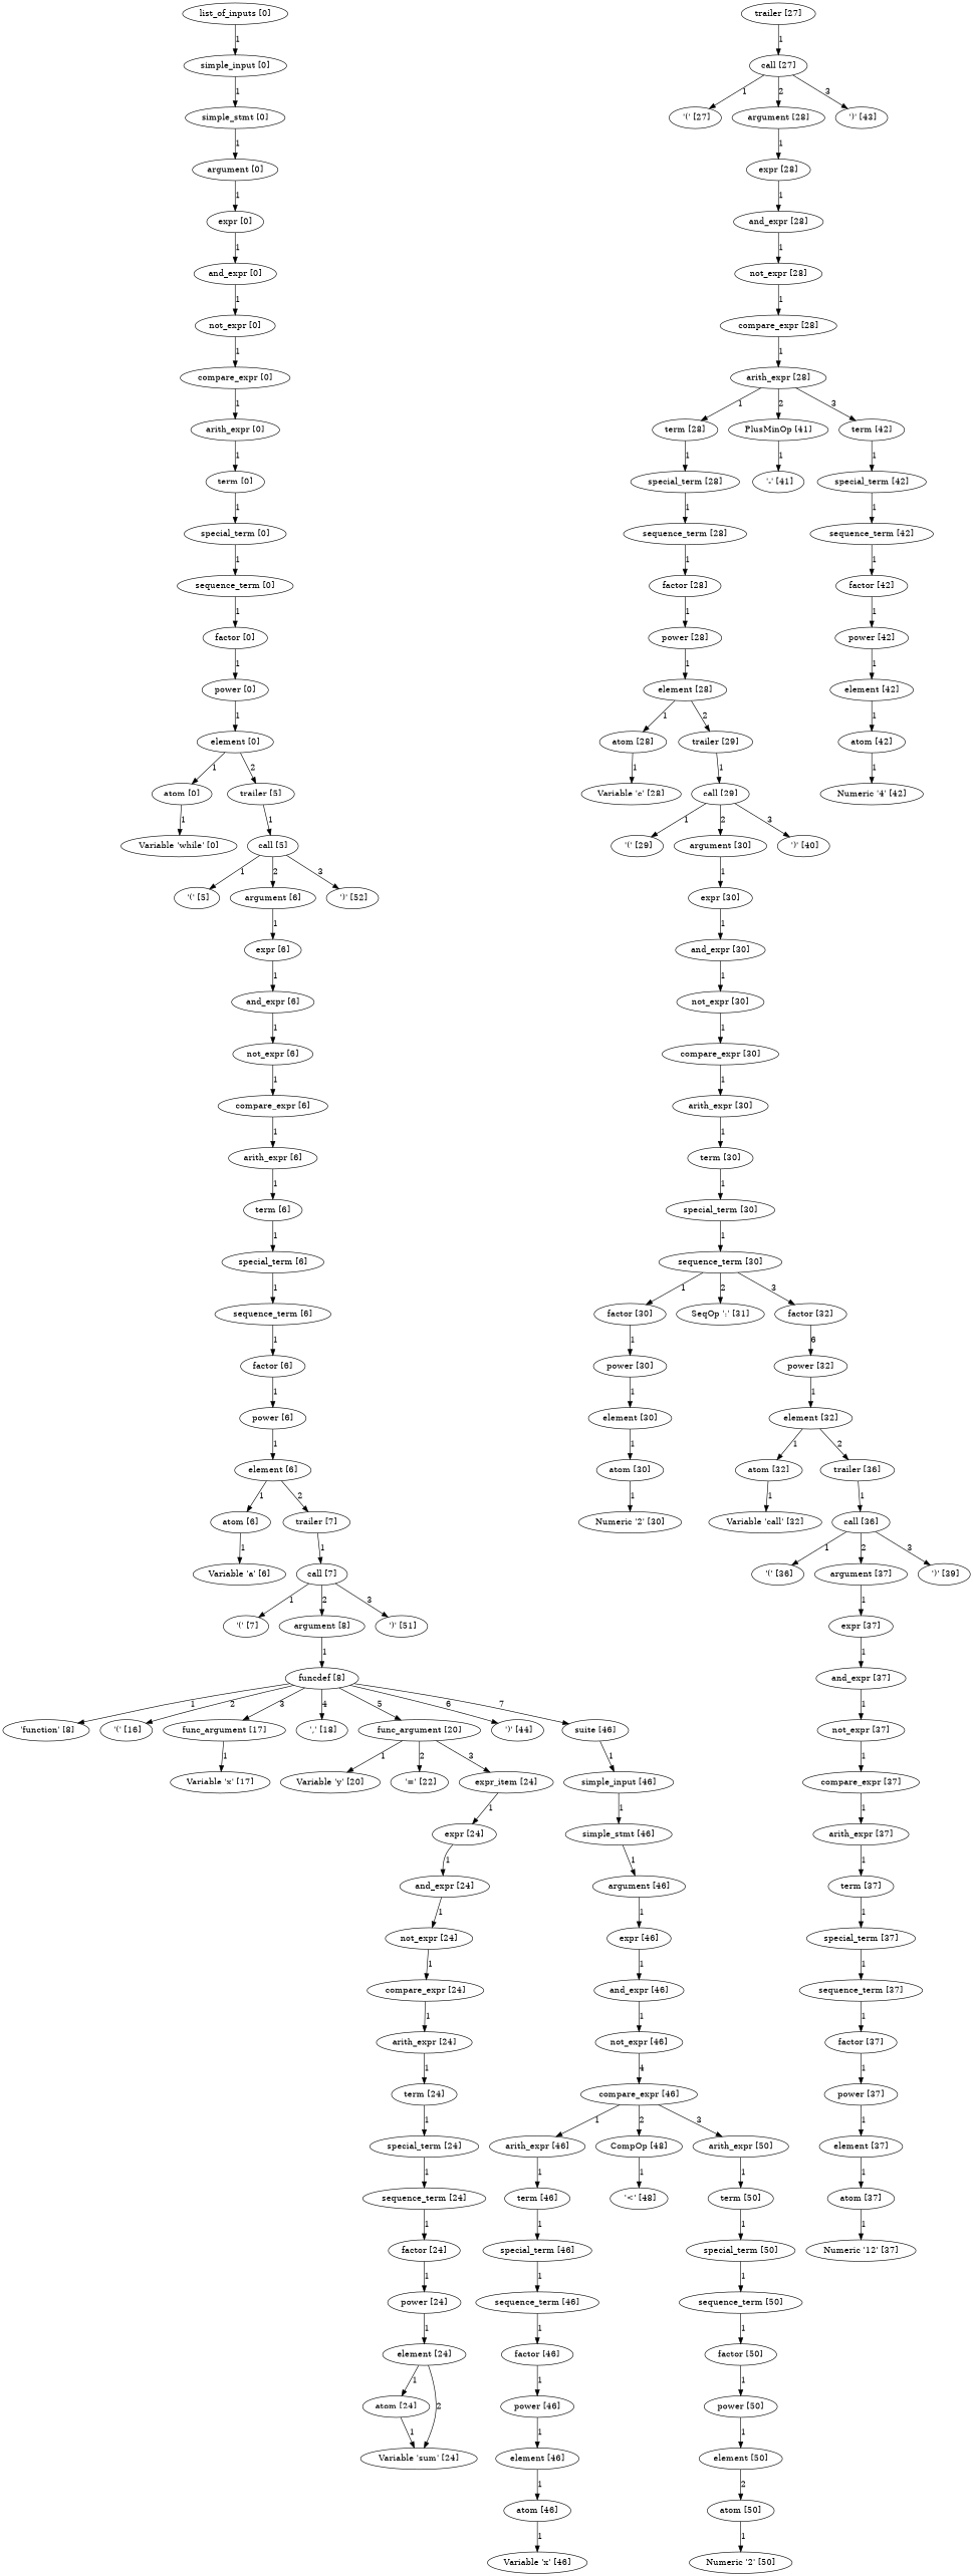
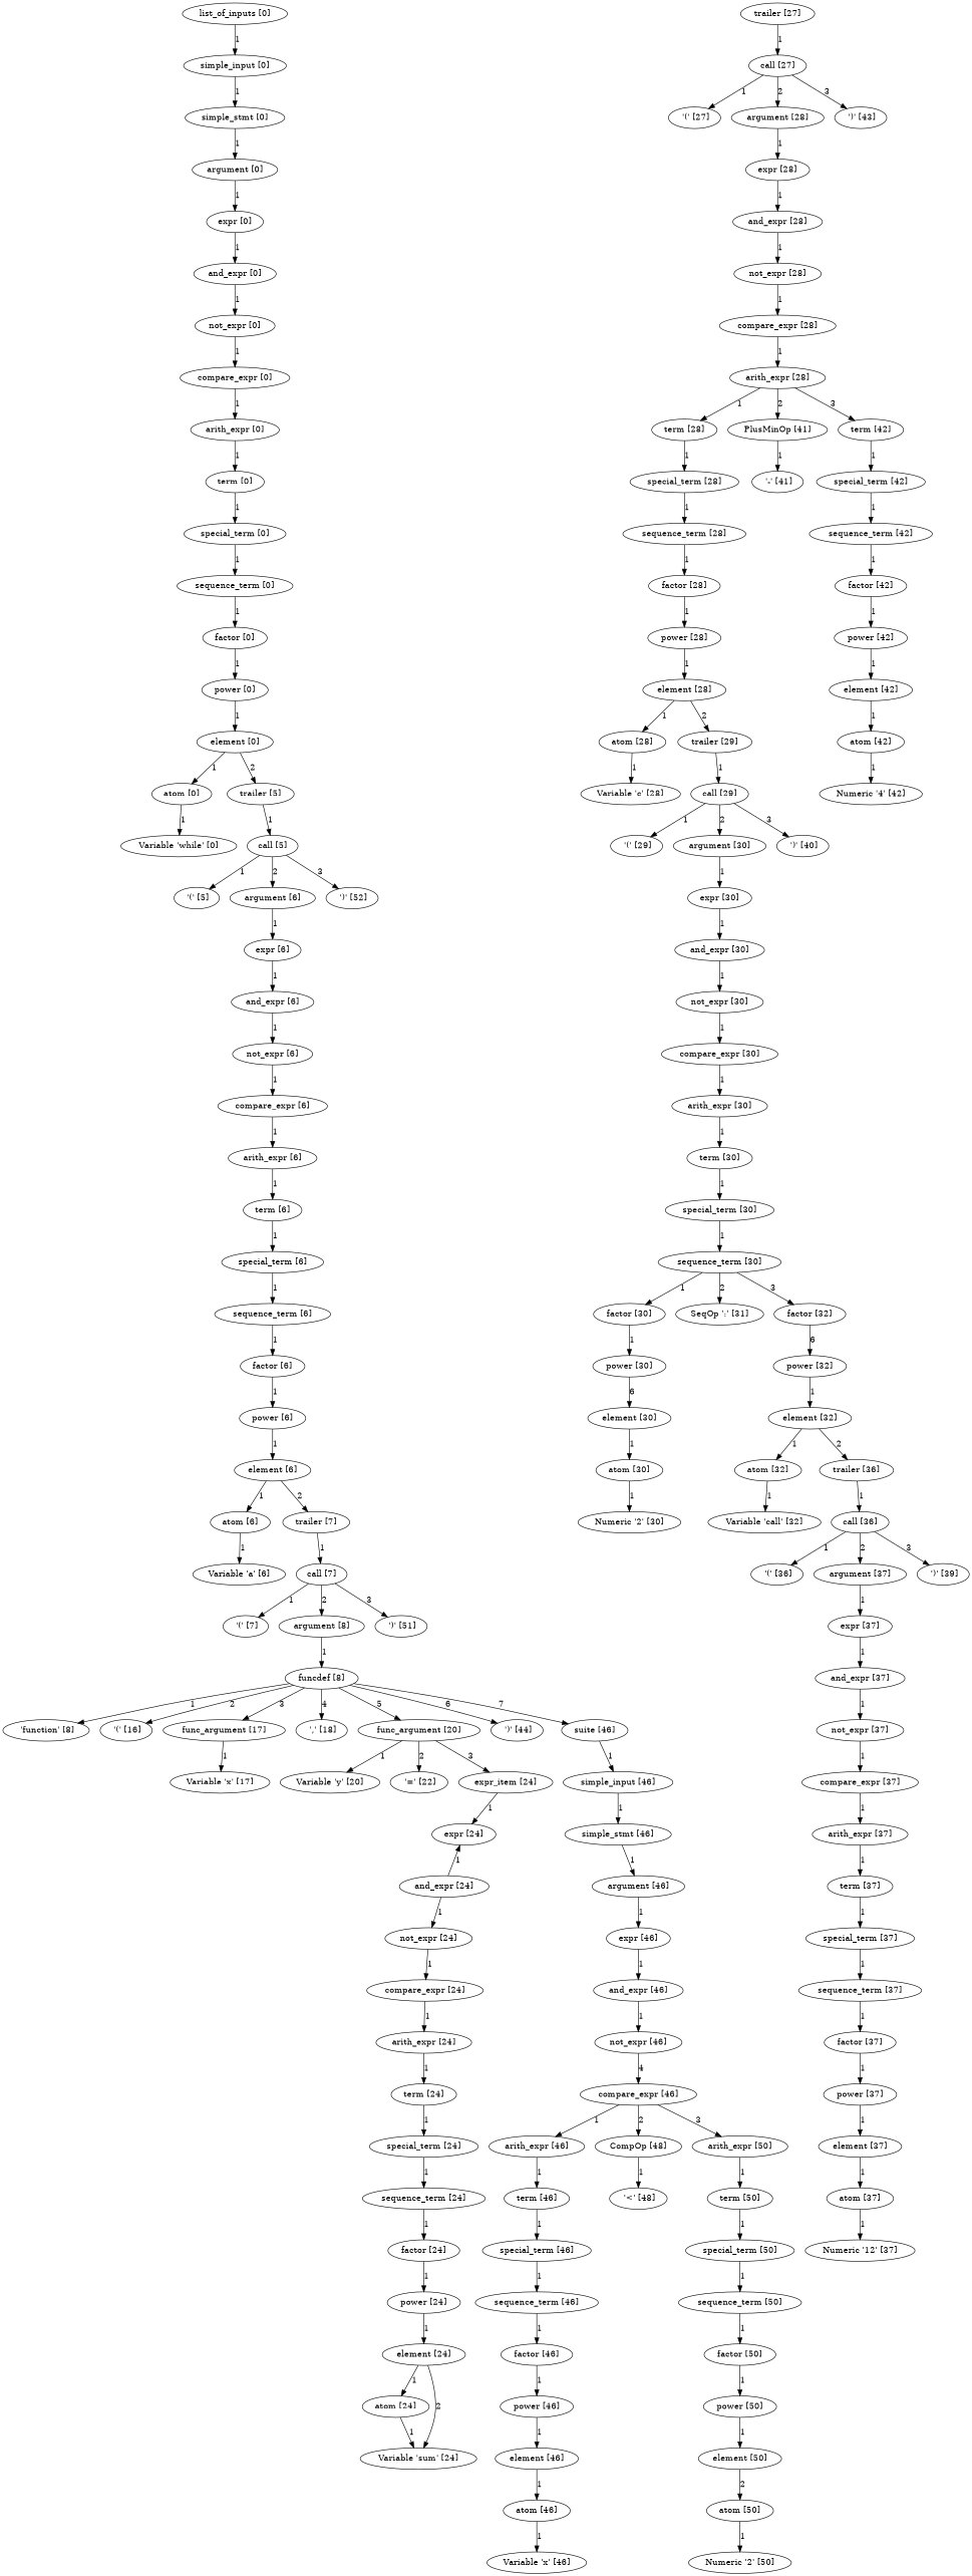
  digraph {
    n1 [label="list_of_inputs [0]"]
    n2 [label="simple_input [0]"]
    n3 [label="simple_stmt [0]"]
    n4 [label="argument [0]"]
    n5 [label="expr [0]"]
    n6 [label="and_expr [0]"]
    n7 [label="not_expr [0]"]
    n8 [label="compare_expr [0]"]
    n9 [label="arith_expr [0]"]
    n10 [label="term [0]"]
    n11 [label="special_term [0]"]
    n12 [label="sequence_term [0]"]
    n13 [label="factor [0]"]
    n14 [label="power [0]"]
    n15 [label="element [0]"]
    n16 [label="atom [0]"]
    n17 [label="trailer [5]"]
    n18 [label="Variable 'while' [0]"]
    n19 [label="call [5]"]
    n20 [label=" '(' [5]"]
    n21 [label="argument [6]"]
    n22 [label=" ')' [52]"]
    n23 [label="expr [6]"]
    n24 [label="and_expr [6]"]
    n25 [label="not_expr [6]"]
    n26 [label="compare_expr [6]"]
    n27 [label="arith_expr [6]"]
    n28 [label="term [6]"]
    n29 [label="special_term [6]"]
    n30 [label="sequence_term [6]"]
    n31 [label="factor [6]"]
    n32 [label="power [6]"]
    n33 [label="element [6]"]
    n34 [label="atom [6]"]
    n35 [label="trailer [7]"]
    n36 [label="Variable 'a' [6]"]
    n37 [label="call [7]"]
    n38 [label=" '(' [7]"]
    n39 [label="argument [8]"]
    n40 [label=" ')' [51]"]
    n41 [label="funcdef [8]"]
    n42 [label=" 'function' [8]"]
    n43 [label=" '(' [16]"]
    n44 [label="func_argument [17]"]
    n45 [label=" ',' [18]"]
    n46 [label="func_argument [20]"]
    n47 [label=" ')' [44]"]
    n48 [label="suite [46]"]
    n49 [label="Variable 'x' [17]"]
    n50 [label="Variable 'y' [20]"]
    n51 [label=" '=' [22]"]
    n52 [label="expr_item [24]"]
    n53 [label="simple_input [46]"]
    n54 [label="expr [24]"]
    n55 [label="and_expr [24]"]
    n56 [label="not_expr [24]"]
    n57 [label="compare_expr [24]"]
    n58 [label="arith_expr [24]"]
    n59 [label="term [24]"]
    n60 [label="special_term [24]"]
    n61 [label="sequence_term [24]"]
    n62 [label="factor [24]"]
    n63 [label="power [24]"]
    n64 [label="element [24]"]
    n65 [label="atom [24]"]
    n66 [label="Variable 'sum' [24]"]
    n67 [label="trailer [27]"]
    n68 [label="call [27]"]
    n69 [label=" '(' [27]"]
    n70 [label="argument [28]"]
    n71 [label=" ')' [43]"]
    n72 [label="expr [28]"]
    n73 [label="and_expr [28]"]
    n74 [label="not_expr [28]"]
    n75 [label="compare_expr [28]"]
    n76 [label="arith_expr [28]"]
    n77 [label="term [28]"]
    n78 [label="PlusMinOp [41]"]
    n79 [label="term [42]"]
    n80 [label="special_term [28]"]
    n81 [label=" '-' [41]"]
    n82 [label="special_term [42]"]
    n83 [label="sequence_term [28]"]
    n84 [label="factor [28]"]
    n85 [label="power [28]"]
    n86 [label="element [28]"]
    n87 [label="atom [28]"]
    n88 [label="trailer [29]"]
    n89 [label="Variable 'c' [28]"]
    n90 [label="call [29]"]
    n91 [label=" '(' [29]"]
    n92 [label="argument [30]"]
    n93 [label=" ')' [40]"]
    n94 [label="expr [30]"]
    n95 [label="and_expr [30]"]
    n96 [label="not_expr [30]"]
    n97 [label="compare_expr [30]"]
    n98 [label="arith_expr [30]"]
    n99 [label="term [30]"]
    n100 [label="special_term [30]"]
    n101 [label="sequence_term [30]"]
    n102 [label="factor [30]"]
    n103 [label="SeqOp ':' [31]"]
    n104 [label="factor [32]"]
    n105 [label="power [30]"]
    n106 [label="power [32]"]
    n107 [label="element [30]"]
    n108 [label="atom [30]"]
    n109 [label="Numeric '2' [30]"]
    n110 [label="element [32]"]
    n111 [label="atom [32]"]
    n112 [label="trailer [36]"]
    n113 [label="Variable 'call' [32]"]
    n114 [label="call [36]"]
    n115 [label=" '(' [36]"]
    n116 [label="argument [37]"]
    n117 [label=" ')' [39]"]
    n118 [label="expr [37]"]
    n119 [label="and_expr [37]"]
    n120 [label="not_expr [37]"]
    n121 [label="compare_expr [37]"]
    n122 [label="arith_expr [37]"]
    n123 [label="term [37]"]
    n124 [label="special_term [37]"]
    n125 [label="sequence_term [37]"]
    n126 [label="factor [37]"]
    n127 [label="power [37]"]
    n128 [label="element [37]"]
    n129 [label="atom [37]"]
    n130 [label="Numeric '12' [37]"]
    n131 [label="sequence_term [42]"]
    n132 [label="factor [42]"]
    n133 [label="power [42]"]
    n134 [label="element [42]"]
    n135 [label="atom [42]"]
    n136 [label="Numeric '4' [42]"]
    n137 [label="simple_stmt [46]"]
    n138 [label="argument [46]"]
    n139 [label="expr [46]"]
    n140 [label="and_expr [46]"]
    n141 [label="not_expr [46]"]
    n142 [label="compare_expr [46]"]
    n143 [label="arith_expr [46]"]
    n144 [label="CompOp [48]"]
    n145 [label="arith_expr [50]"]
    n146 [label="term [46]"]
    n147 [label=" '<' [48]"]
    n148 [label="term [50]"]
    n149 [label="special_term [46]"]
    n150 [label="sequence_term [46]"]
    n151 [label="factor [46]"]
    n152 [label="power [46]"]
    n153 [label="element [46]"]
    n154 [label="atom [46]"]
    n155 [label="Variable 'x' [46]"]
    n156 [label="special_term [50]"]
    n157 [label="sequence_term [50]"]
    n158 [label="factor [50]"]
    n159 [label="power [50]"]
    n160 [label="element [50]"]
    n161 [label="atom [50]"]
    n162 [label="Numeric '2' [50]"]
    n1 -> n2 [label=1]
    n2 -> n3 [label=1]
    n3 -> n4 [label=1]
    n4 -> n5 [label=1]
    n5 -> n6 [label=1]
    n6 -> n7 [label=1]
    n7 -> n8 [label=1]
    n8 -> n9 [label=1]
    n9 -> n10 [label=1]
    n10 -> n11 [label=1]
    n11 -> n12 [label=1]
    n12 -> n13 [label=1]
    n13 -> n14 [label=1]
    n14 -> n15 [label=1]
    n15 -> n16 [label=1]
    n15 -> n17 [label=2]
    n16 -> n18 [label=1]
    n17 -> n19 [label=1]
    n19 -> n20 [label=1]
    n19 -> n21 [label=2]
    n19 -> n22 [label=3]
    n21 -> n23 [label=1]
    n23 -> n24 [label=1]
    n24 -> n25 [label=1]
    n25 -> n26 [label=1]
    n26 -> n27 [label=1]
    n27 -> n28 [label=1]
    n28 -> n29 [label=1]
    n29 -> n30 [label=1]
    n30 -> n31 [label=1]
    n31 -> n32 [label=1]
    n32 -> n33 [label=1]
    n33 -> n34 [label=1]
    n33 -> n35 [label=2]
    n34 -> n36 [label=1]
    n35 -> n37 [label=1]
    n37 -> n38 [label=1]
    n37 -> n39 [label=2]
    n37 -> n40 [label=3]
    n39 -> n41 [label=1]
    n41 -> n42 [label=1]
    n41 -> n43 [label=2]
    n41 -> n44 [label=3]
    n41 -> n45 [label=4]
    n41 -> n46 [label=5]
    n41 -> n47 [label=6]
    n41 -> n48 [label=7]
    n44 -> n49 [label=1]
    n46 -> n50 [label=1]
    n46 -> n51 [label=2]
    n46 -> n52 [label=3]
    n48 -> n53 [label=1]
    n52 -> n54 [label=1]
    n53 -> n137 [label=1]
-   n54 -> n55 [label=1]
+   n55 -> n54 [label=1]
    n55 -> n56 [label=1]
    n56 -> n57 [label=1]
    n57 -> n58 [label=1]
    n58 -> n59 [label=1]
    n59 -> n60 [label=1]
    n60 -> n61 [label=1]
    n61 -> n62 [label=1]
    n62 -> n63 [label=1]
    n63 -> n64 [label=1]
    n64 -> n65 [label=1]
    n64 -> n66 [label=2]
    n65 -> n66 [label=1]
    n67 -> n68 [label=1]
    n68 -> n69 [label=1]
    n68 -> n70 [label=2]
    n68 -> n71 [label=3]
    n70 -> n72 [label=1]
    n72 -> n73 [label=1]
    n73 -> n74 [label=1]
    n74 -> n75 [label=1]
    n75 -> n76 [label=1]
    n76 -> n77 [label=1]
    n76 -> n78 [label=2]
    n76 -> n79 [label=3]
    n77 -> n80 [label=1]
    n78 -> n81 [label=1]
    n79 -> n82 [label=1]
    n80 -> n83 [label=1]
    n82 -> n131 [label=1]
    n83 -> n84 [label=1]
    n84 -> n85 [label=1]
    n85 -> n86 [label=1]
    n86 -> n87 [label=1]
    n86 -> n88 [label=2]
    n87 -> n89 [label=1]
    n88 -> n90 [label=1]
    n90 -> n91 [label=1]
    n90 -> n92 [label=2]
    n90 -> n93 [label=3]
    n92 -> n94 [label=1]
    n94 -> n95 [label=1]
    n95 -> n96 [label=1]
    n96 -> n97 [label=1]
    n97 -> n98 [label=1]
    n98 -> n99 [label=1]
    n99 -> n100 [label=1]
    n100 -> n101 [label=1]
    n101 -> n102 [label=1]
    n101 -> n103 [label=2]
    n101 -> n104 [label=3]
    n102 -> n105 [label=1]
    n104 -> n106 [label=6]
-   n105 -> n107 [label=1]
+   n105 -> n107 [label=6]
    n106 -> n110 [label=1]
    n107 -> n108 [label=1]
    n108 -> n109 [label=1]
    n110 -> n111 [label=1]
    n110 -> n112 [label=2]
    n111 -> n113 [label=1]
    n112 -> n114 [label=1]
    n114 -> n115 [label=1]
    n114 -> n116 [label=2]
    n114 -> n117 [label=3]
    n116 -> n118 [label=1]
    n118 -> n119 [label=1]
    n119 -> n120 [label=1]
    n120 -> n121 [label=1]
    n121 -> n122 [label=1]
    n122 -> n123 [label=1]
    n123 -> n124 [label=1]
    n124 -> n125 [label=1]
    n125 -> n126 [label=1]
    n126 -> n127 [label=1]
    n127 -> n128 [label=1]
    n128 -> n129 [label=1]
    n129 -> n130 [label=1]
    n131 -> n132 [label=1]
    n132 -> n133 [label=1]
    n133 -> n134 [label=1]
    n134 -> n135 [label=1]
    n135 -> n136 [label=1]
    n137 -> n138 [label=1]
    n138 -> n139 [label=1]
    n139 -> n140 [label=1]
    n140 -> n141 [label=1]
    n141 -> n142 [label=4]
    n142 -> n143 [label=1]
    n142 -> n144 [label=2]
    n142 -> n145 [label=3]
    n143 -> n146 [label=1]
    n144 -> n147 [label=1]
    n145 -> n148 [label=1]
    n146 -> n149 [label=1]
    n148 -> n156 [label=1]
    n149 -> n150 [label=1]
    n150 -> n151 [label=1]
    n151 -> n152 [label=1]
    n152 -> n153 [label=1]
    n153 -> n154 [label=1]
    n154 -> n155 [label=1]
    n156 -> n157 [label=1]
    n157 -> n158 [label=1]
    n158 -> n159 [label=1]
    n159 -> n160 [label=1]
    n160 -> n161 [label=2]
    n161 -> n162 [label=1]
  }
